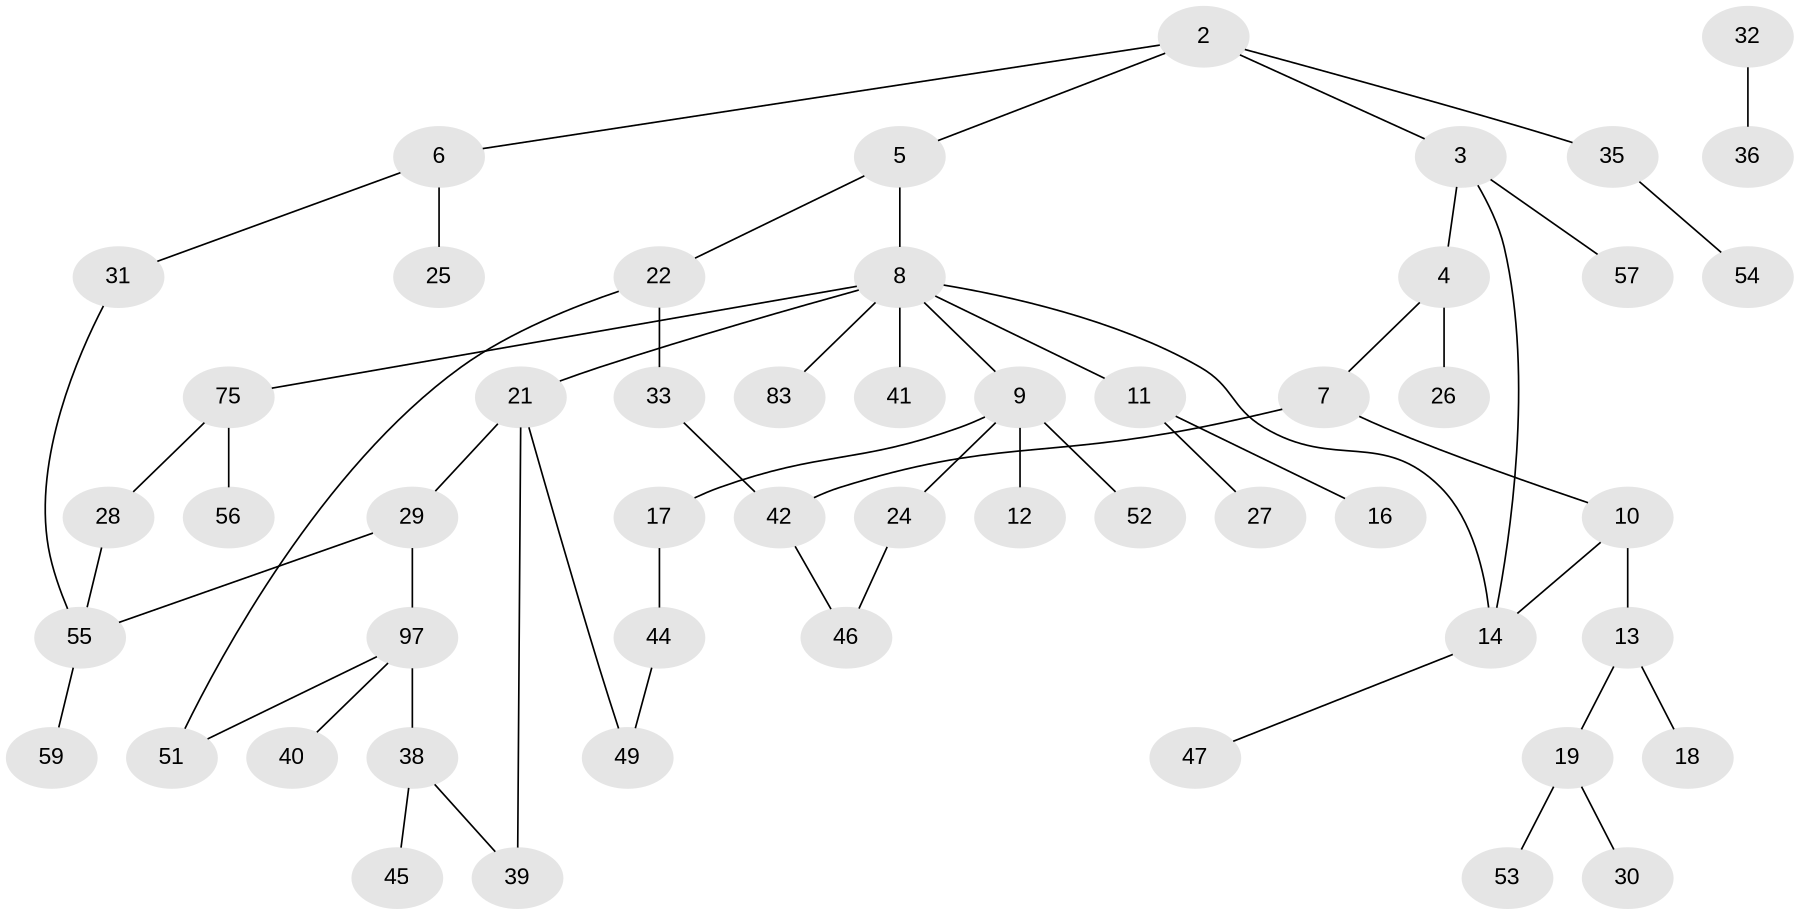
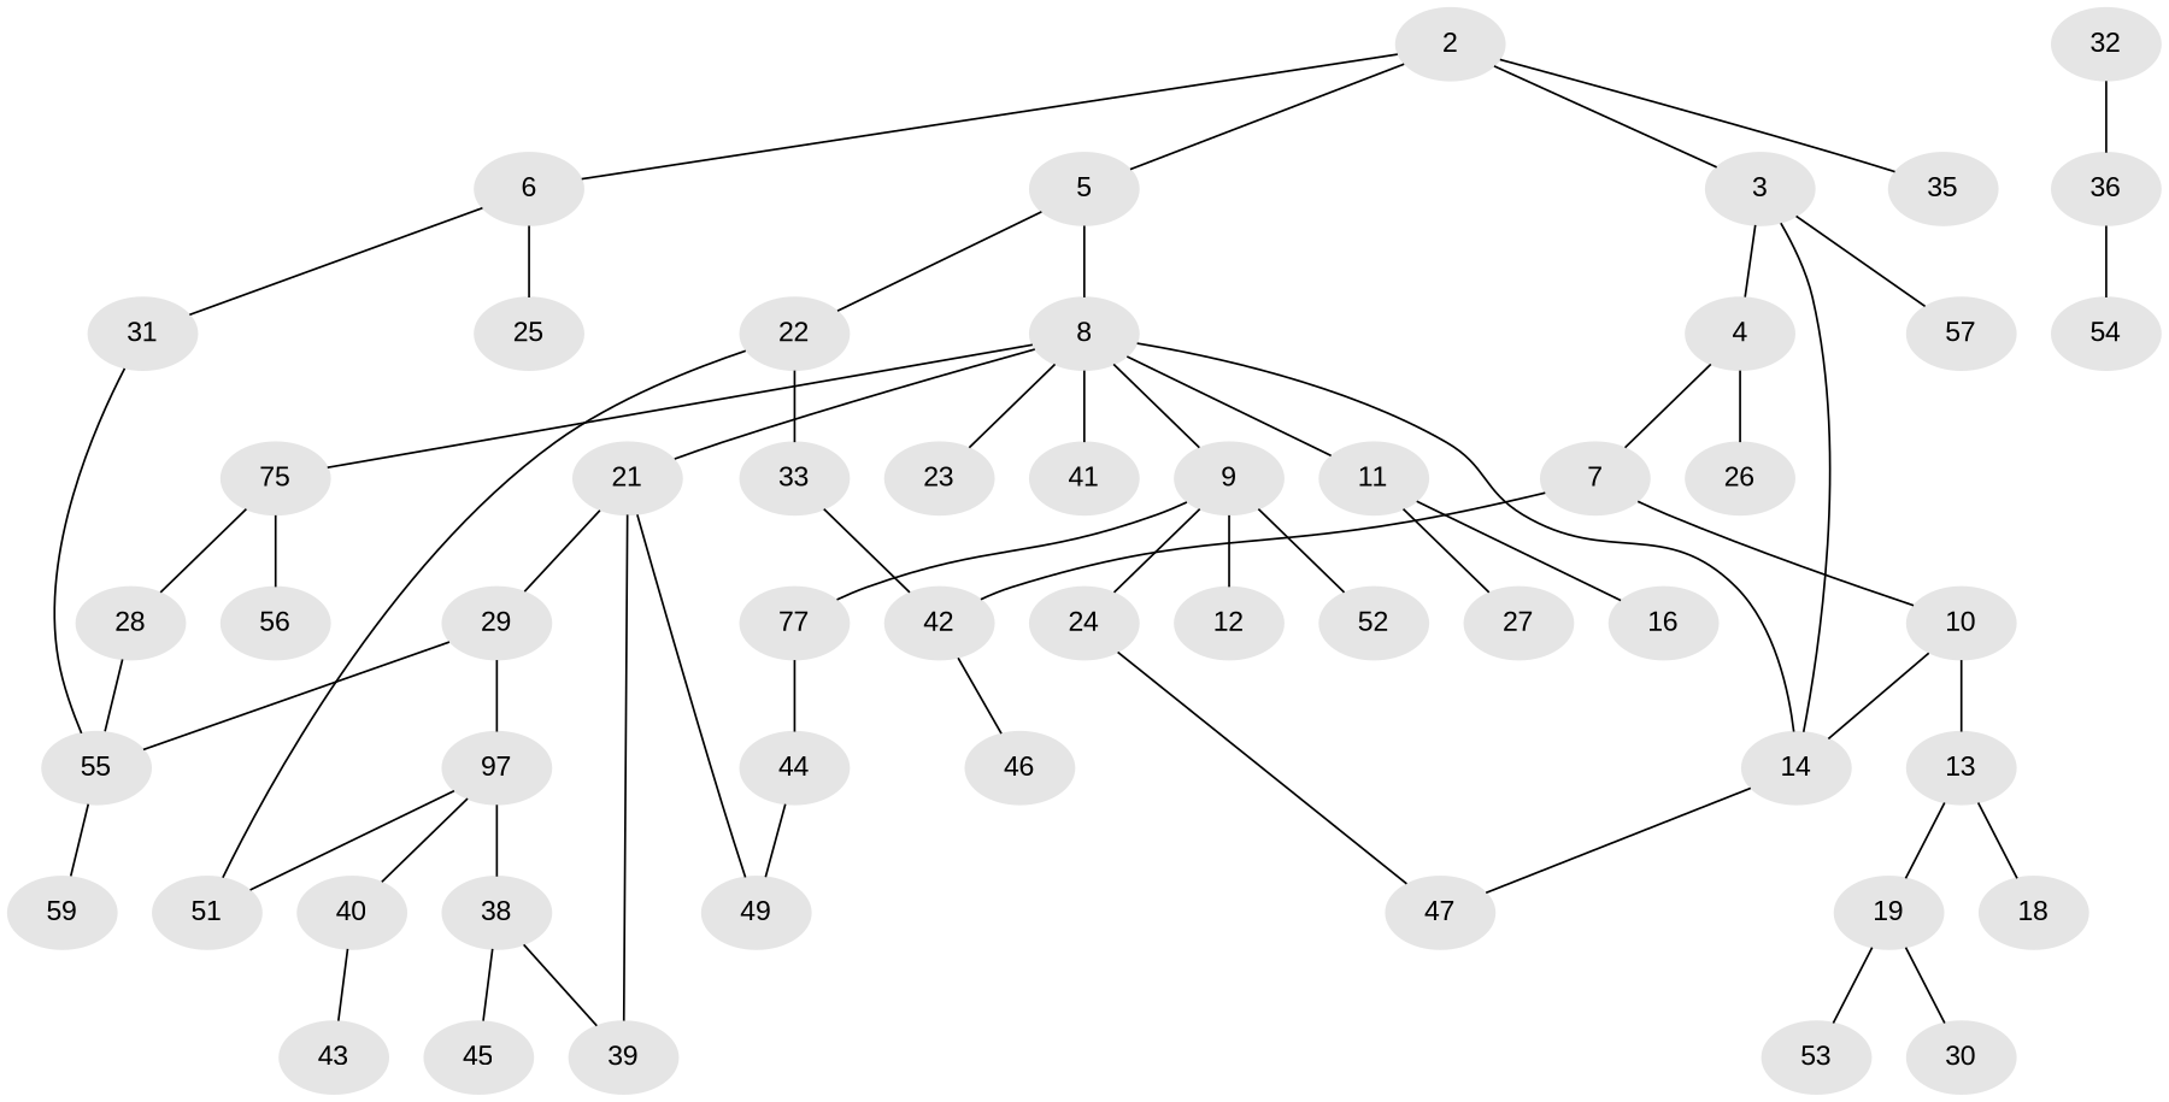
  graph {
    fontname="Liberation Sans"
    node [color=gray90 fontname="Liberation Sans" style=filled]
    edge [fontname="Liberation Sans"]
    2
    3
    5
    6
    35
    4
    14
    57
    8
    22
    25
    31
    54
    7
    26
    47
    10
    42
    9
    11
    n21 [label=75]
    21
-   23 [label=83]
+   23
    41
    33
    51
    55
    13
    46
    12
-   17
+   17 [label=77]
    52
    24
    16
    27
    28
    56
    29
    39
    49
    44
    18
    19
    30
    53
    n46 [label=97]
    n47 [label=59]
    32
    36
    38
    40
    45
+   43
    2 -- 3
    2 -- 5
    2 -- 6
    2 -- 35
    3 -- 4
    3 -- 14
    3 -- 57
    5 -- 8
    5 -- 22
    6 -- 25
    6 -- 31
-   35 -- 54
+   36 -- 54
    4 -- 7
    4 -- 26
    14 -- 47
    8 -- 14
    8 -- 9
    8 -- 11
    8 -- n21
    8 -- 21
    8 -- 23
    8 -- 41
    22 -- 33
    22 -- 51
    31 -- 55
    7 -- 10
    7 -- 42
    10 -- 14
    10 -- 13
    42 -- 46
    9 -- 12
    9 -- 17
    9 -- 52
    9 -- 24
    11 -- 16
    11 -- 27
    n21 -- 28
    n21 -- 56
    21 -- 29
    21 -- 39
    21 -- 49
    33 -- 42
    55 -- n47
    13 -- 18
    13 -- 19
    17 -- 44
-   24 -- 46
+   24 -- 47
    28 -- 55
    29 -- 55
    29 -- n46
    44 -- 49
    19 -- 30
    19 -- 53
    n46 -- 51
    n46 -- 38
    n46 -- 40
    32 -- 36
    38 -- 39
    38 -- 45
+   40 -- 43
  }
